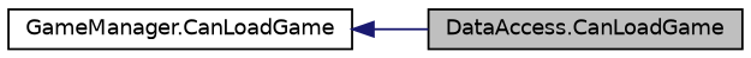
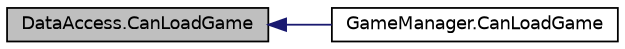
  digraph {
    rankdir=LR
    node [color=black fontname=Helvetica fontsize=10 shape=record style=filled]
    n1 [fillcolor=grey75 fontcolor=black height=0.2 label="DataAccess.CanLoadGame" width=0.4]
    n2 [fillcolor=white height=0.2 label="GameManager.CanLoadGame" width=0.4]
-   n2 -> n1 [color=midnightblue dir=back fontname=Helvetica fontsize=10 labelfontname=Helvetica labelfontsize=10 style=solid]
+   n1 -> n2 [color=midnightblue dir=back fontname=Helvetica fontsize=10 labelfontname=Helvetica labelfontsize=10 style=solid]
  }
